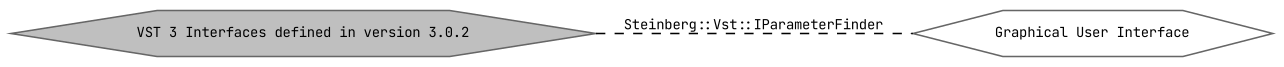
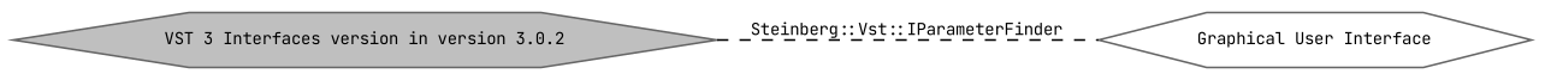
  digraph {
    rankdir=LR
    fontname="JetBrains Mono"
    node [color=gray40 fontname="JetBrains Mono" fontsize=9 shape=hexagon]
-   n1 [fillcolor=grey75 fontcolor=black height=0.2 label="VST 3 Interfaces defined in version 3.0.2" style=filled width=0.4]
+   n1 [fillcolor=grey75 fontcolor=black height=0.2 label="VST 3 Interfaces version in version 3.0.2" style=filled width=0.4]
    n2 [height=0.2 label="Graphical User Interface" width=0.4]
    n1 -> n2 [color=black dir=none fontname="JetBrains Mono" fontsize=9 label="Steinberg::Vst::IParameterFinder" labelfontname=Arial labelfontsize=9 shape=plaintext style=dashed]
  }
